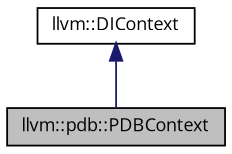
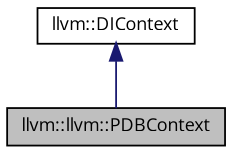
  digraph {
    fontname="Open Sans"
    node [color=black fontname="Open Sans" fontsize=10 shape=record]
-   n1 [fillcolor=grey75 fontcolor=black height=0.2 label="llvm::pdb::PDBContext" style=filled width=0.4]
+   n1 [fillcolor=grey75 fontcolor=black height=0.2 label="llvm::llvm::PDBContext" style=filled width=0.4]
    n2 [height=0.2 label="llvm::DIContext" width=0.4]
    n2 -> n1 [color=midnightblue dir=back fontname="Open Sans" fontsize=10 labelfontname=Helvetica labelfontsize=10 style=solid]
  }
